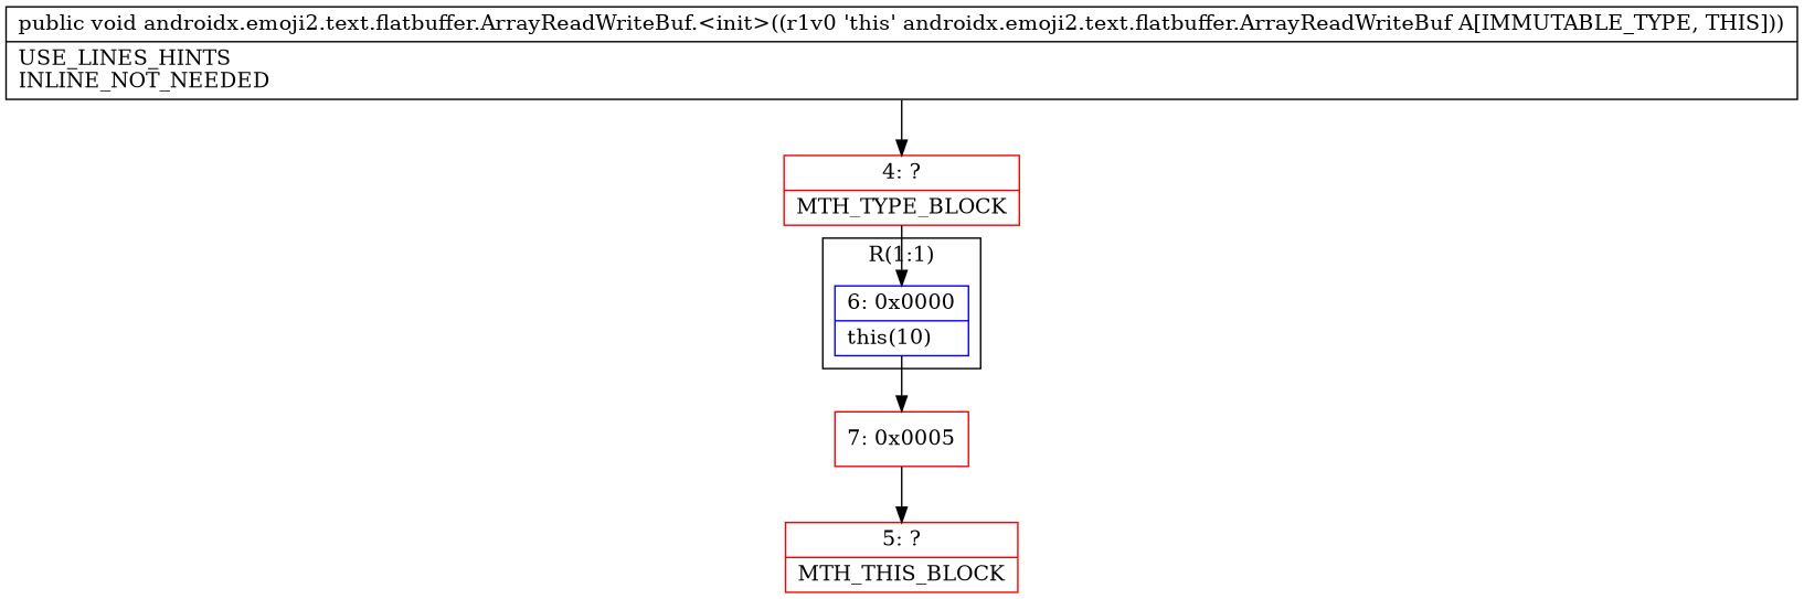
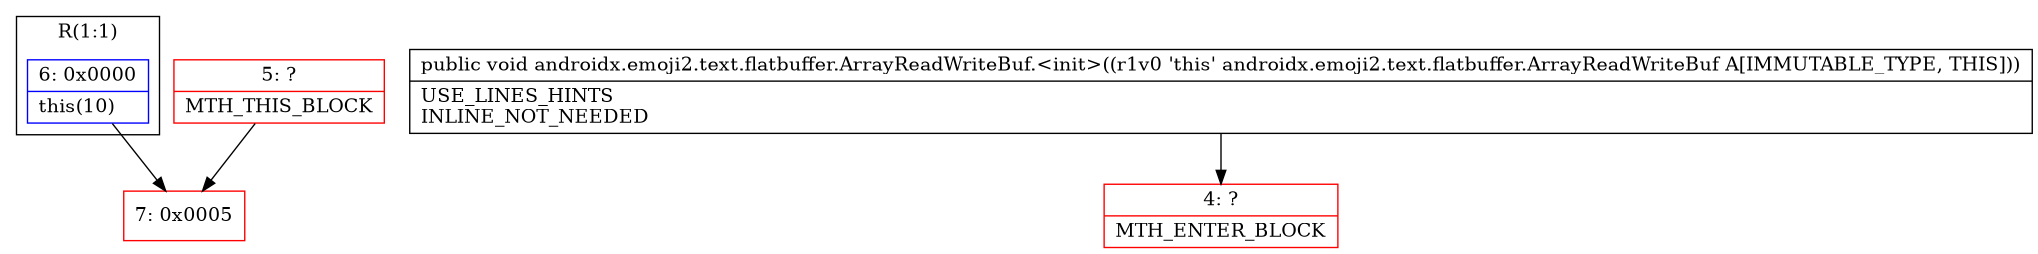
  digraph {
    node [color=red shape=record]
    n1 [color=blue label="{6\:\ 0x0000|this(10)\l}"]
    n2 [label="{7\:\ 0x0005}"]
    n3 [label="{5\:\ ?|MTH_THIS_BLOCK\l}"]
-   n4 [label="{4\:\ ?|MTH_TYPE_BLOCK\l}"]
+   n4 [label="{4\:\ ?|MTH_ENTER_BLOCK\l}"]
    n5 [label="{public void androidx.emoji2.text.flatbuffer.ArrayReadWriteBuf.\<init\>((r1v0 'this' androidx.emoji2.text.flatbuffer.ArrayReadWriteBuf A[IMMUTABLE_TYPE, THIS]))  | USE_LINES_HINTS\lINLINE_NOT_NEEDED\l}" color=""]
    subgraph cluster_1 {
      label="R(1:1)"
      n1
    }
    n1 -> n2
-   n2 -> n3
-   n4 -> n1
+   n3 -> n2
    n5 -> n4
  }
